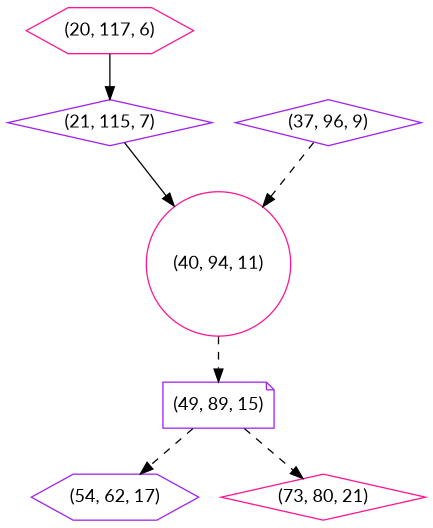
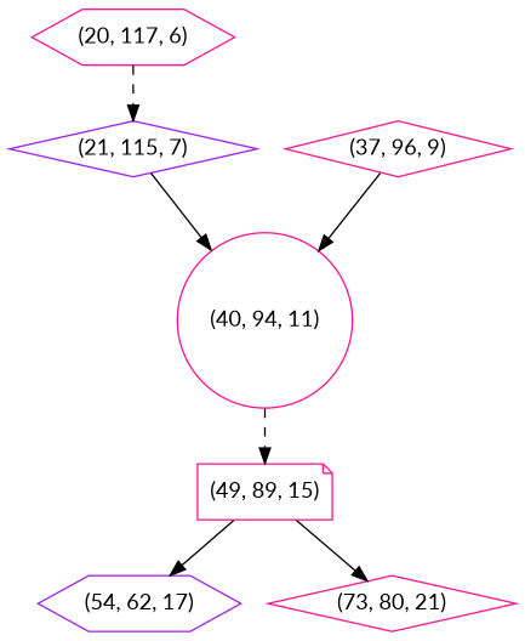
  digraph {
    fontname=Lato
    node [color=deeppink fontname=Lato shape=diamond]
    edge [fontname=Lato style=dashed]
    "(20, 117, 6)" [shape=hexagon]
    "(21, 115, 7)" [color=purple]
    "(40, 94, 11)" [shape=circle]
-   "(37, 96, 9)" [color=purple]
-   "(49, 89, 15)" [color=purple shape=note]
+   "(37, 96, 9)"
+   "(49, 89, 15)" [shape=note]
    "(54, 62, 17)" [color=purple shape=hexagon]
    n7 [label="(73, 80, 21)"]
-   "(20, 117, 6)" -> "(21, 115, 7)" [style=solid]
+   "(20, 117, 6)" -> "(21, 115, 7)"
    "(21, 115, 7)" -> "(40, 94, 11)" [style=solid]
    "(40, 94, 11)" -> "(49, 89, 15)"
-   "(37, 96, 9)" -> "(40, 94, 11)"
-   "(49, 89, 15)" -> "(54, 62, 17)"
-   "(49, 89, 15)" -> n7
+   "(37, 96, 9)" -> "(40, 94, 11)" [style=solid]
+   "(49, 89, 15)" -> "(54, 62, 17)" [style=solid]
+   "(49, 89, 15)" -> n7 [style=solid]
  }
